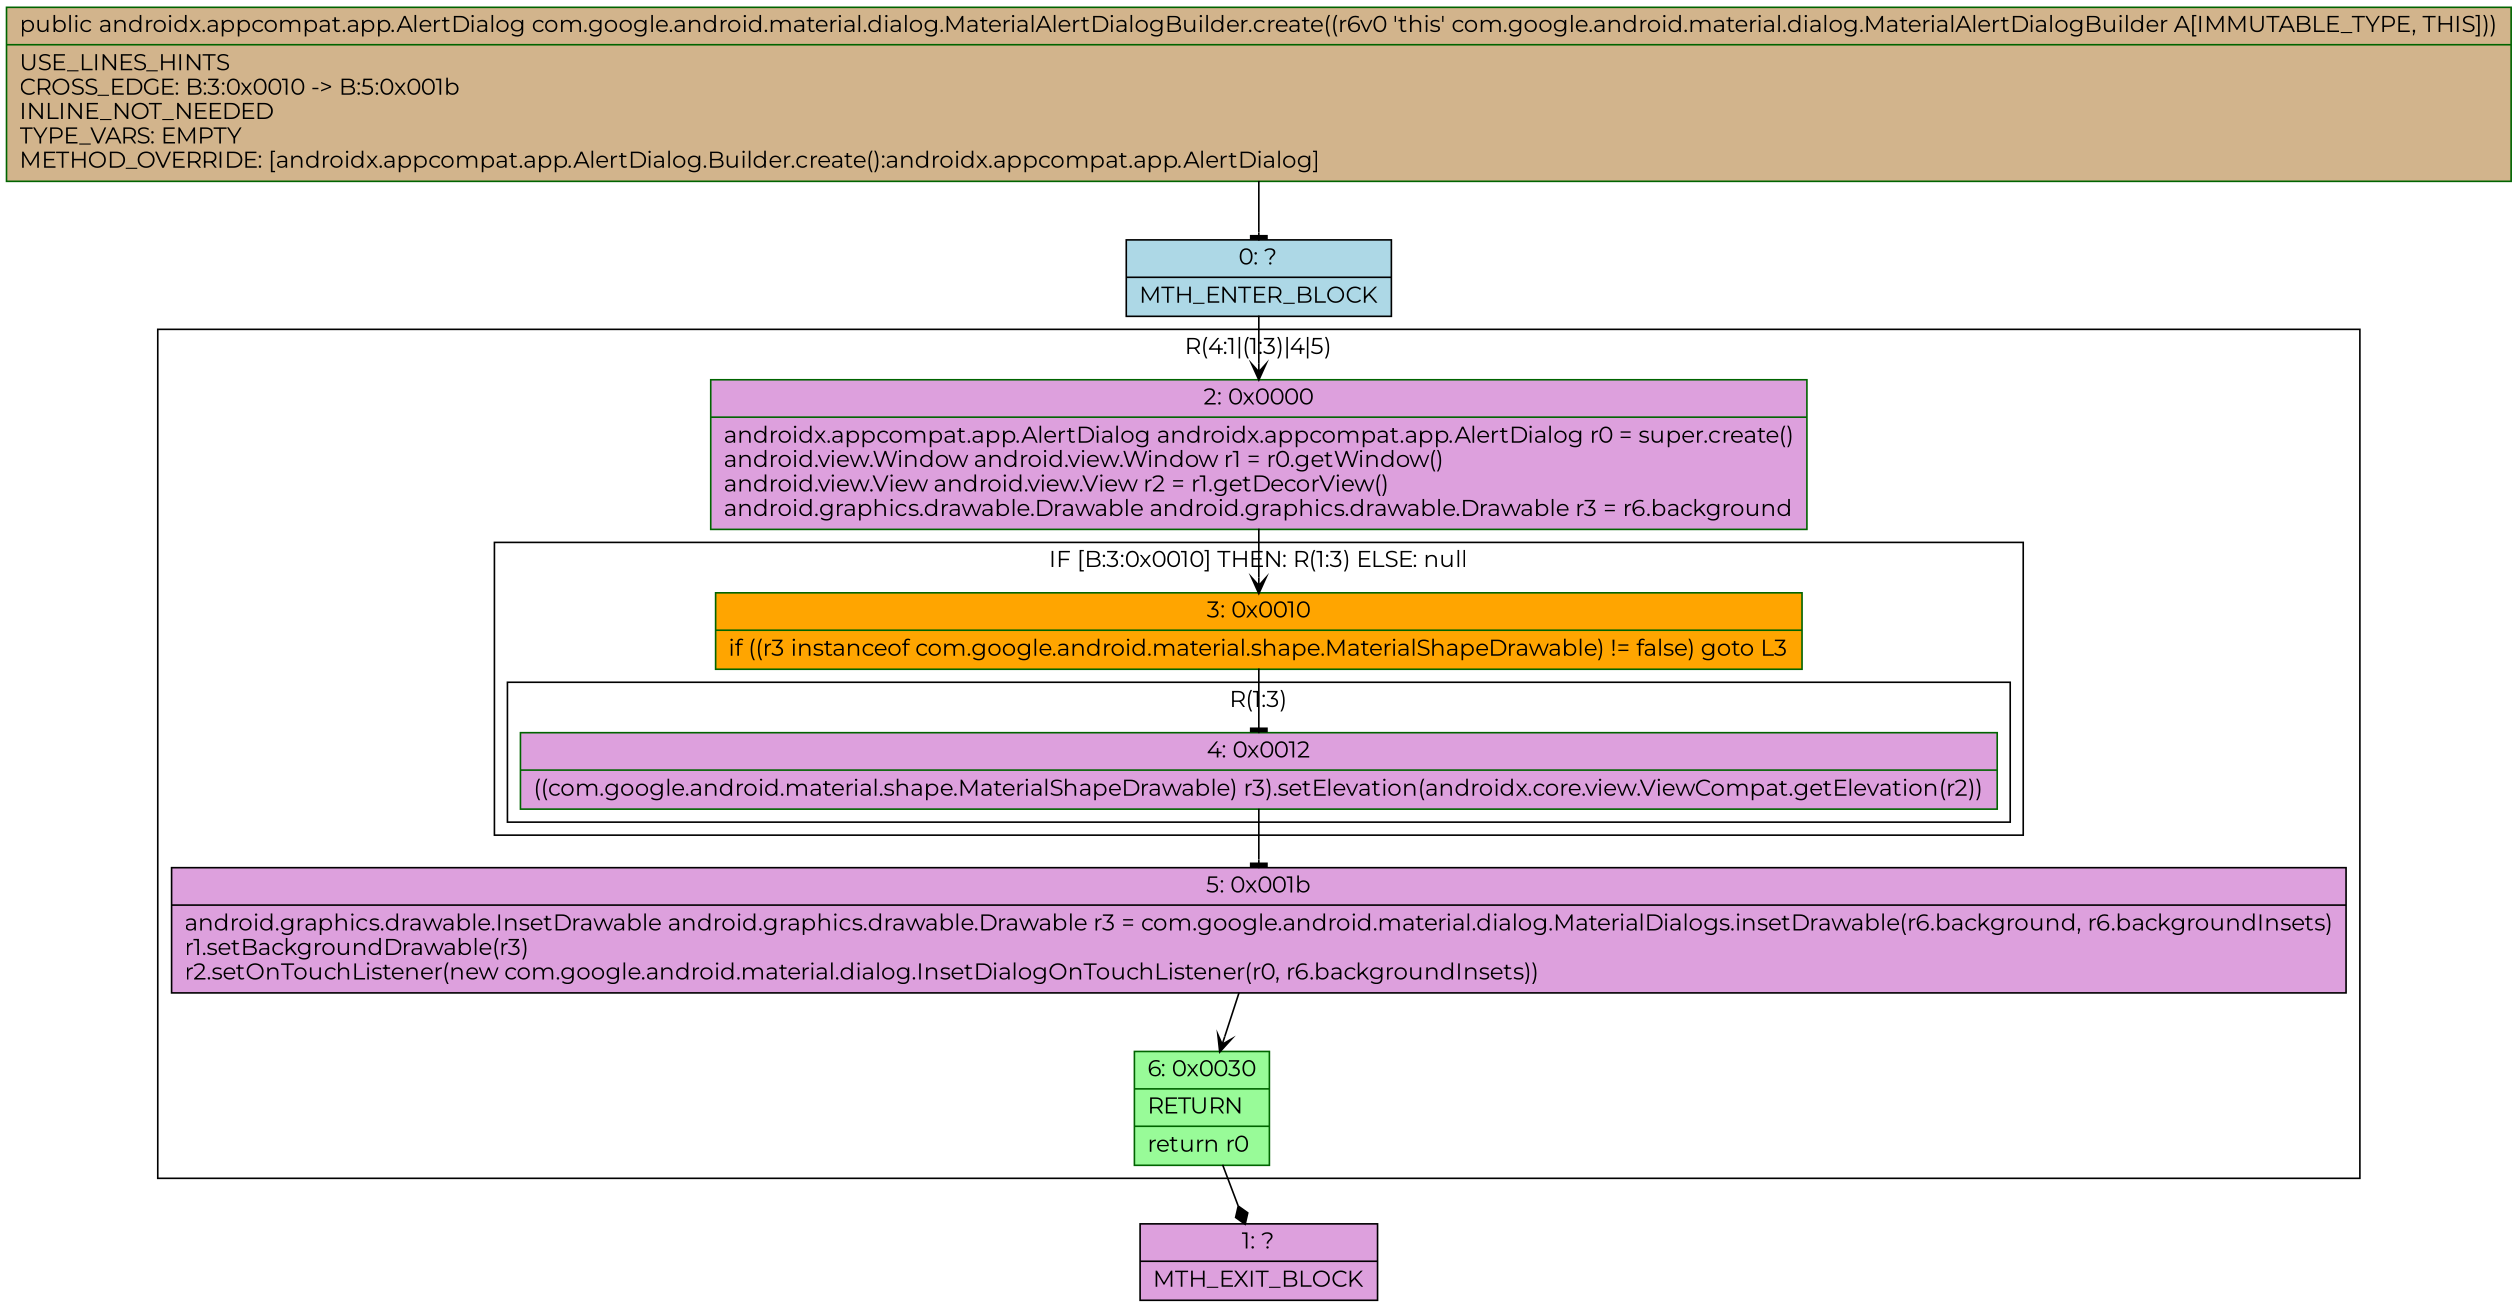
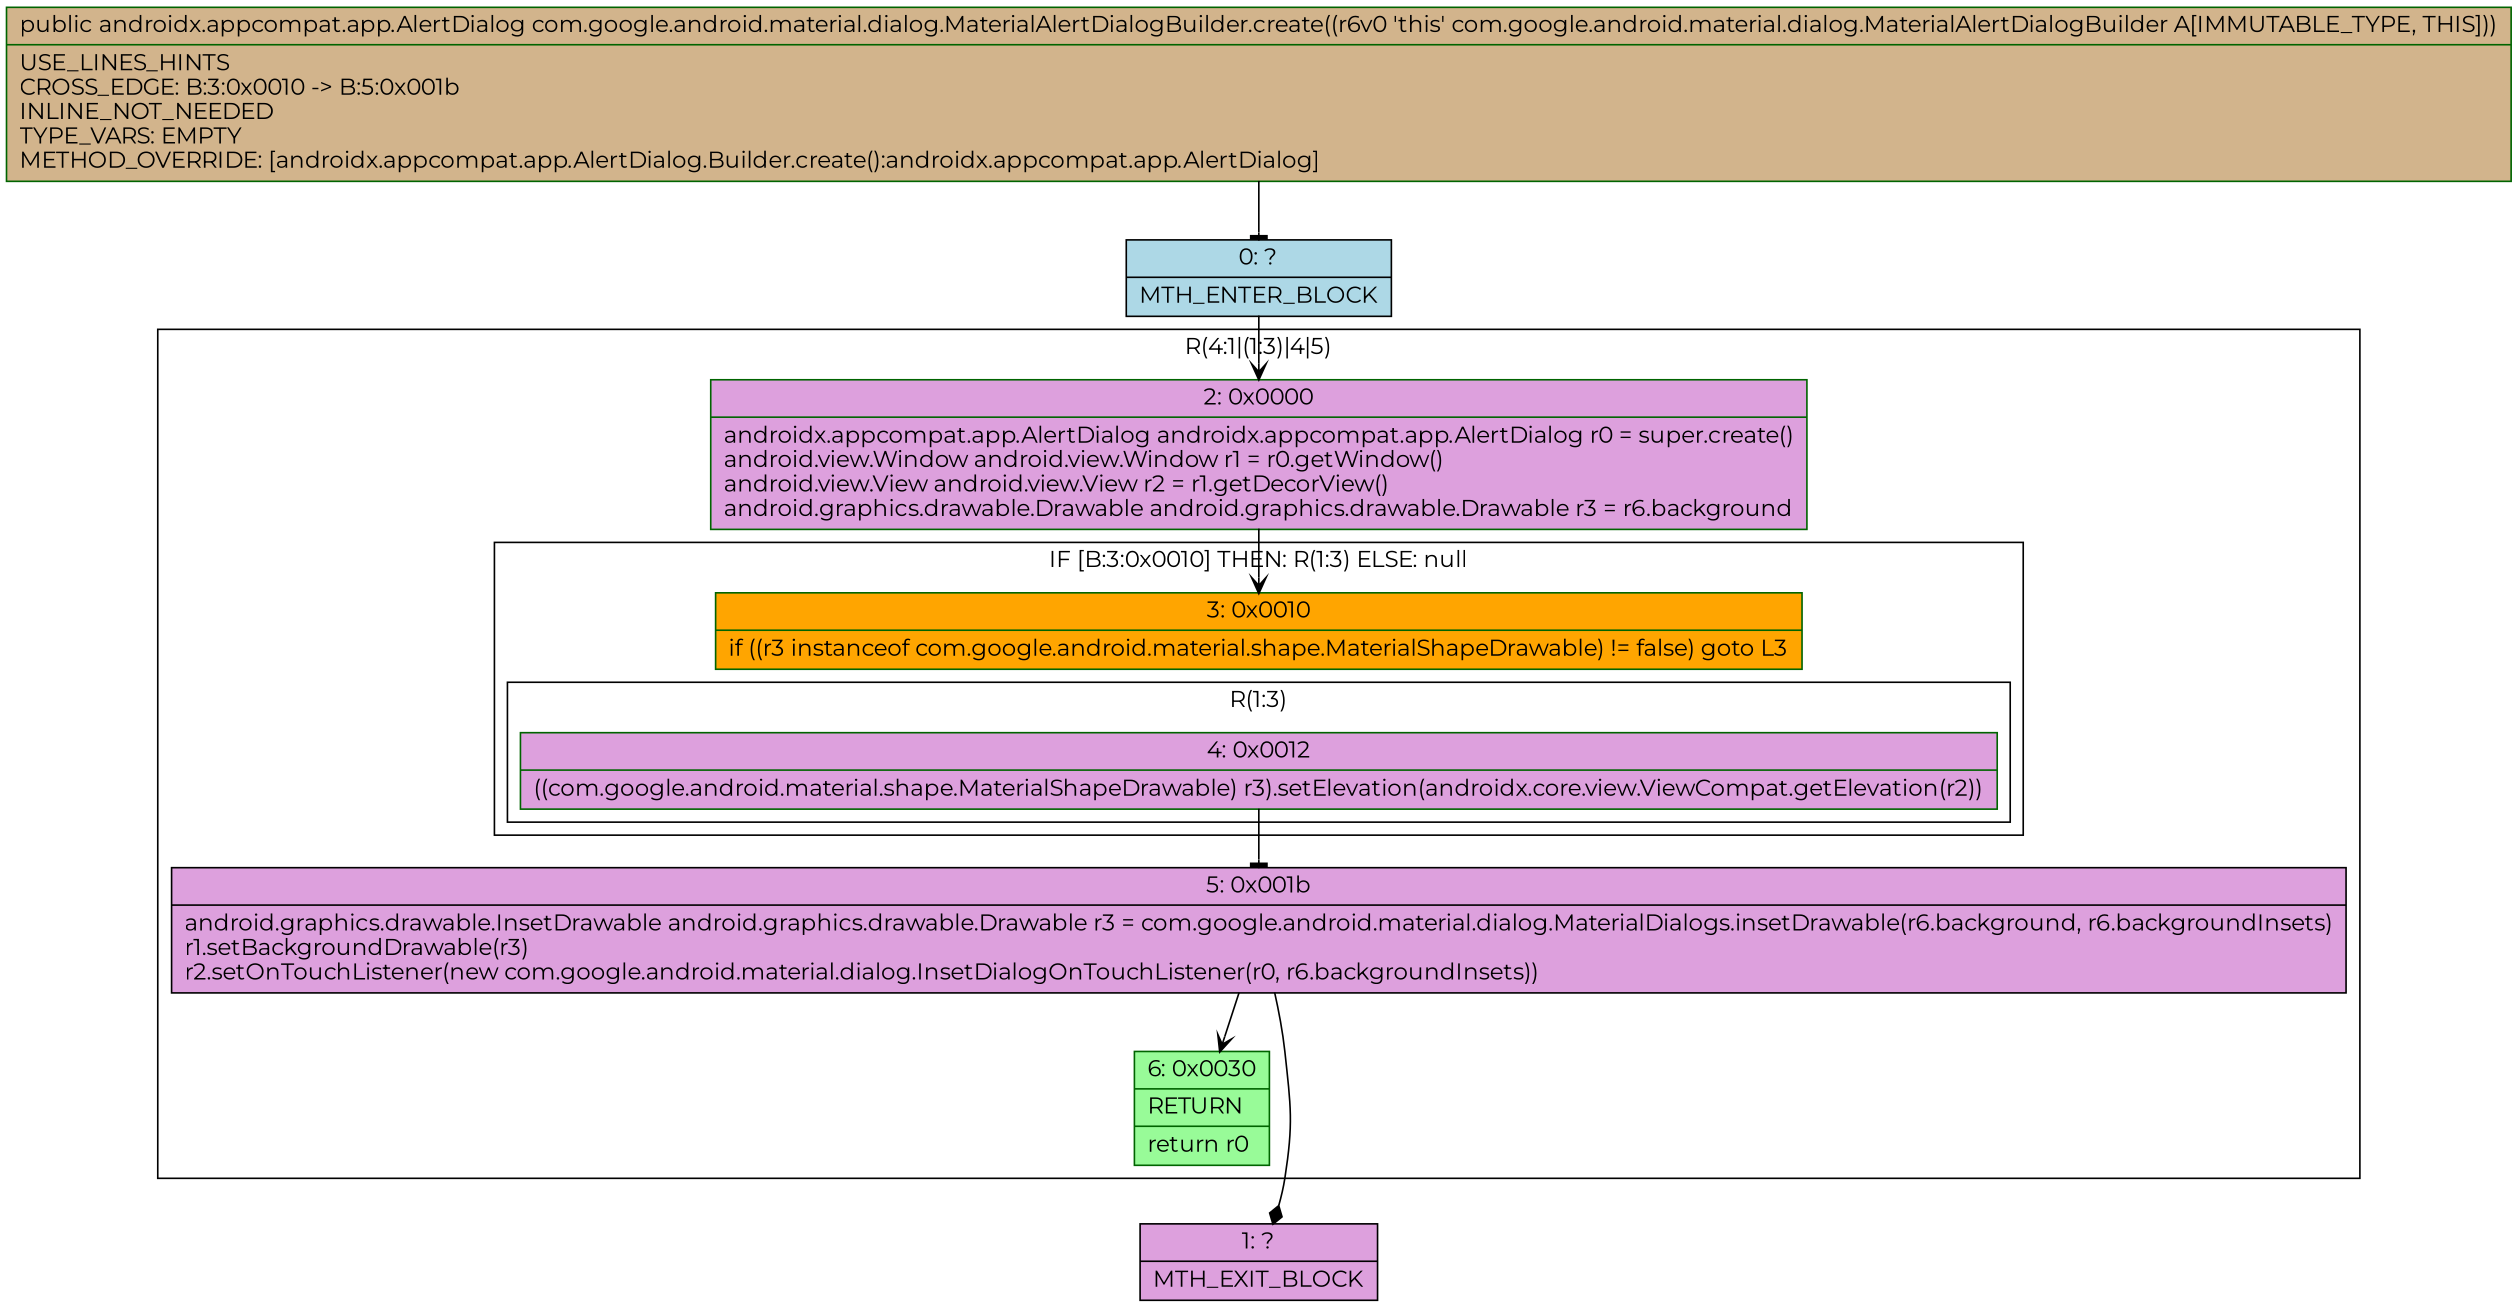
  digraph {
    fontname=Montserrat
    node [color=darkgreen fillcolor=plum fontname=Montserrat shape=record style=filled]
    edge [arrowhead=tee fontname=Montserrat]
    n1 [label="{4\:\ 0x0012|((com.google.android.material.shape.MaterialShapeDrawable) r3).setElevation(androidx.core.view.ViewCompat.getElevation(r2))\l}"]
    n2 [fillcolor=orange label="{3\:\ 0x0010|if ((r3 instanceof com.google.android.material.shape.MaterialShapeDrawable) != false) goto L3\l}"]
    n3 [label="{2\:\ 0x0000|androidx.appcompat.app.AlertDialog androidx.appcompat.app.AlertDialog r0 = super.create()\landroid.view.Window android.view.Window r1 = r0.getWindow()\landroid.view.View android.view.View r2 = r1.getDecorView()\landroid.graphics.drawable.Drawable android.graphics.drawable.Drawable r3 = r6.background\l}"]
    n4 [color=black label="{5\:\ 0x001b|android.graphics.drawable.InsetDrawable android.graphics.drawable.Drawable r3 = com.google.android.material.dialog.MaterialDialogs.insetDrawable(r6.background, r6.backgroundInsets)\lr1.setBackgroundDrawable(r3)\lr2.setOnTouchListener(new com.google.android.material.dialog.InsetDialogOnTouchListener(r0, r6.backgroundInsets))\l}"]
    n5 [fillcolor=palegreen label="{6\:\ 0x0030|RETURN\l|return r0\l}"]
    n6 [color=black label="{1\:\ ?|MTH_EXIT_BLOCK\l}"]
    n7 [color=black fillcolor=lightblue label="{0\:\ ?|MTH_ENTER_BLOCK\l}"]
    n8 [fillcolor=tan label="{public androidx.appcompat.app.AlertDialog com.google.android.material.dialog.MaterialAlertDialogBuilder.create((r6v0 'this' com.google.android.material.dialog.MaterialAlertDialogBuilder A[IMMUTABLE_TYPE, THIS]))  | USE_LINES_HINTS\lCROSS_EDGE: B:3:0x0010 \-\> B:5:0x001b\lINLINE_NOT_NEEDED\lTYPE_VARS: EMPTY\lMETHOD_OVERRIDE: [androidx.appcompat.app.AlertDialog.Builder.create():androidx.appcompat.app.AlertDialog]\l}"]
    subgraph cluster_1 {
      label="R(4:1|(1:3)|4|5)"
      n3
      n4
      n5
      subgraph cluster_2 {
        label="IF [B:3:0x0010] THEN: R(1:3) ELSE: null"
        n2
        subgraph cluster_3 {
          label="R(1:3)"
          n1
        }
      }
    }
    n1 -> n4
-   n2 -> n1
    n3 -> n2 [arrowhead=vee]
    n4 -> n5 [arrowhead=vee]
-   n5 -> n6 [arrowhead=diamond]
+   n4 -> n6 [arrowhead=diamond]
    n7 -> n3 [arrowhead=vee]
    n8 -> n7
  }
